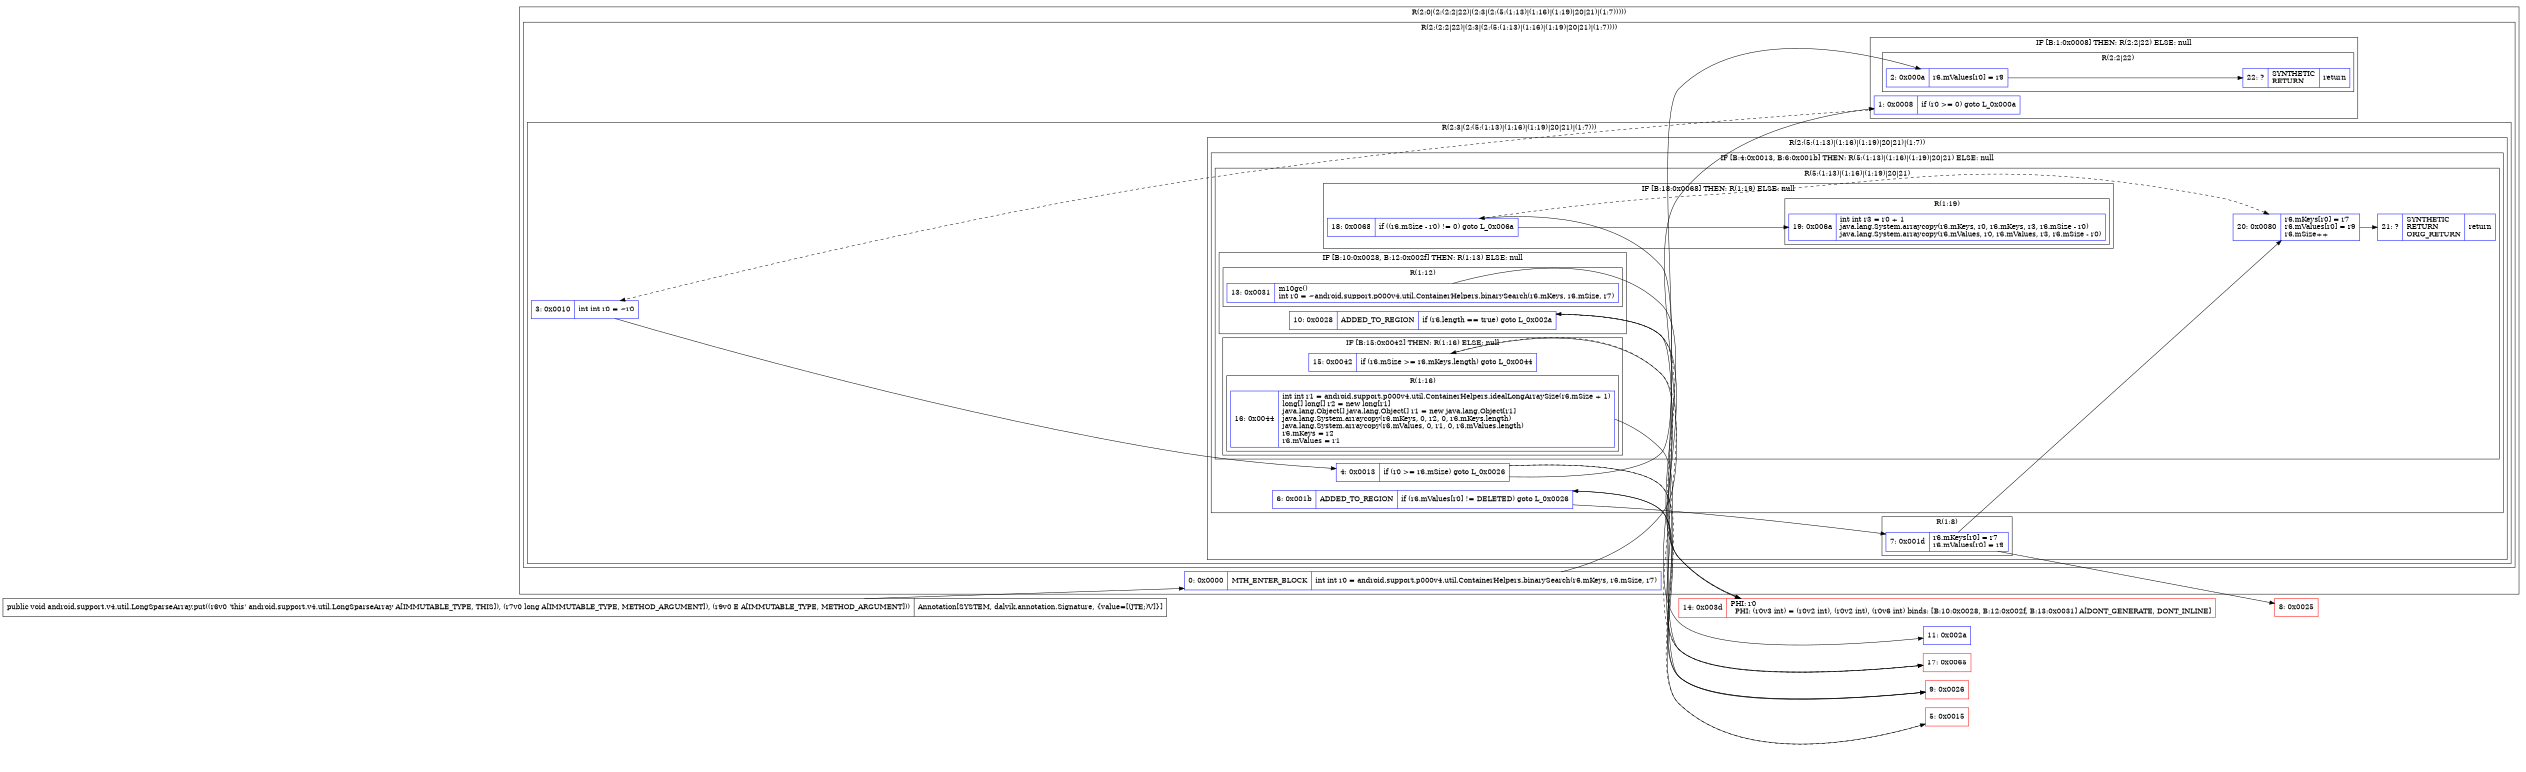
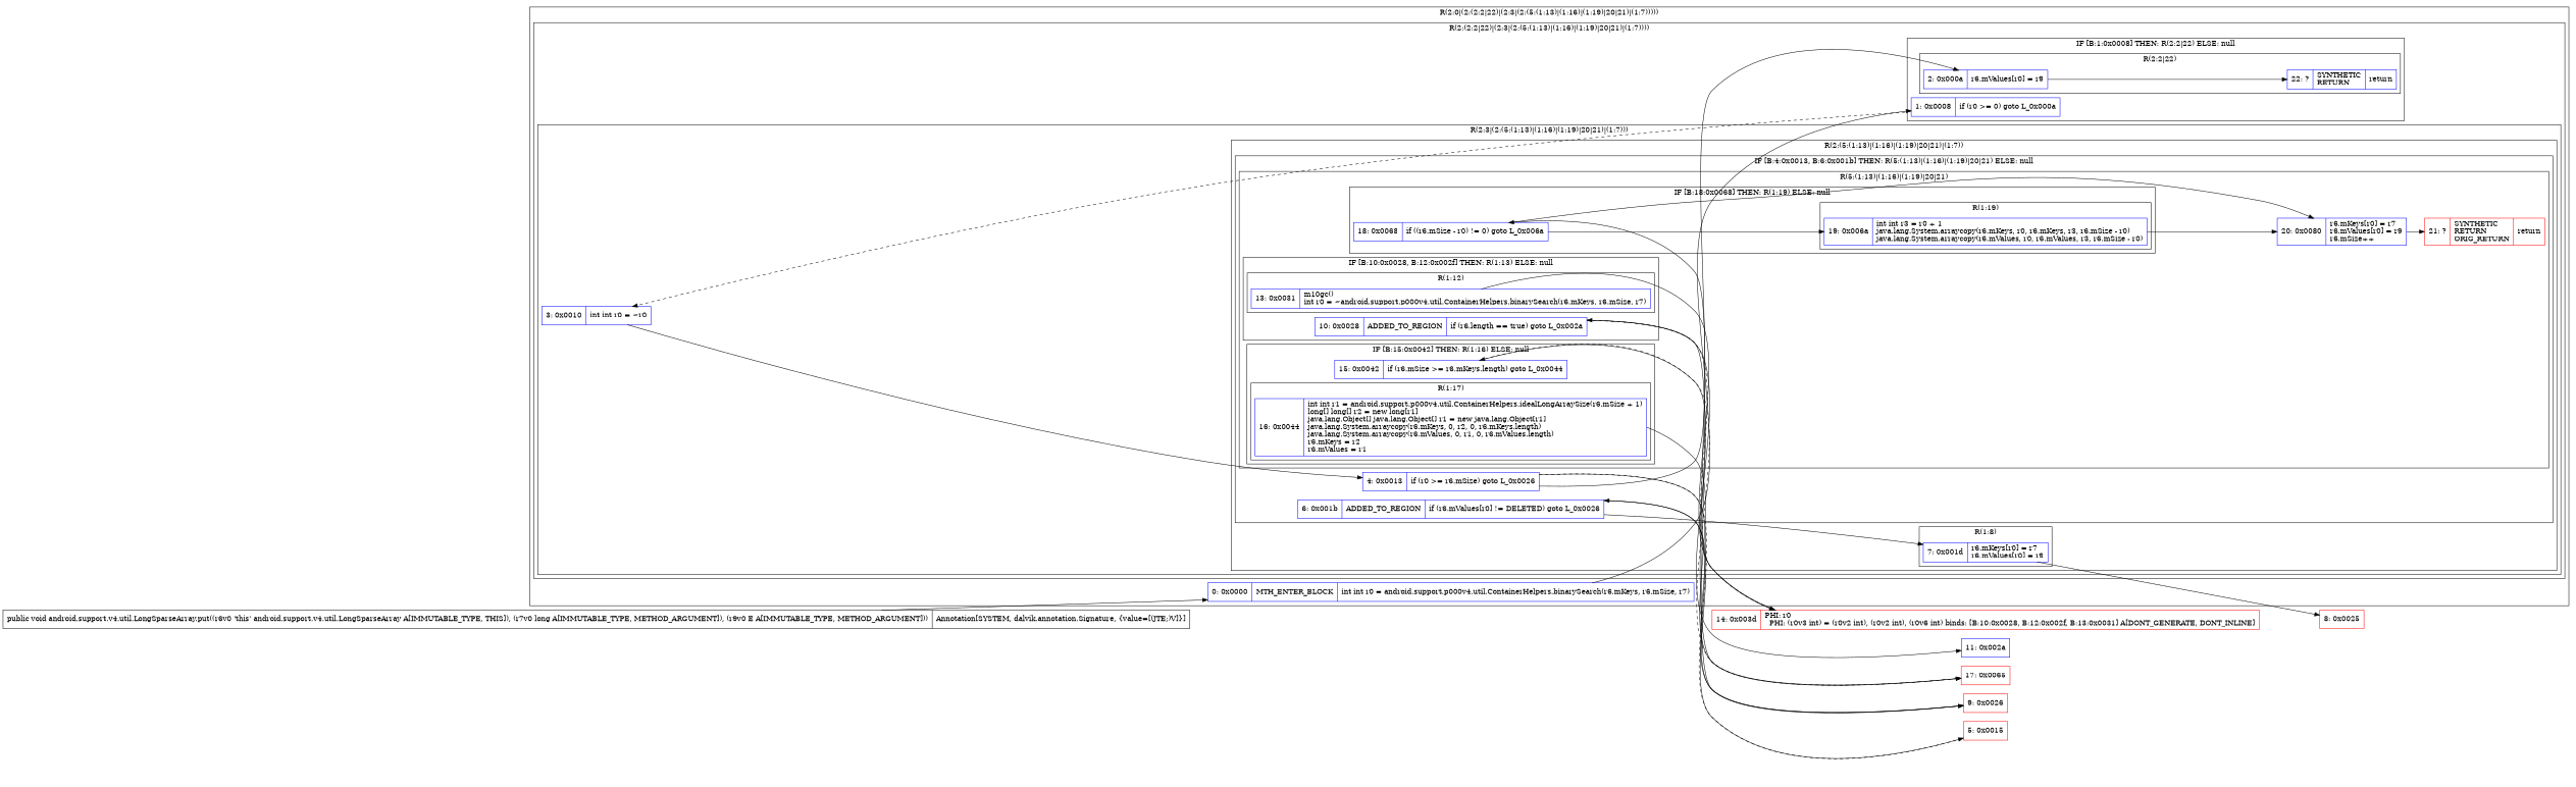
  digraph {
    rankdir=LR
    node [color=blue shape=record]
    n1 [label="{2\:\ 0x000a|r6.mValues[r0] = r9\l}"]
    n2 [label="{22\:\ ?|SYNTHETIC\lRETURN\l|return\l}"]
    n3 [label="{1\:\ 0x0008|if (r0 \>= 0) goto L_0x000a\l}"]
    n4 [label="{13\:\ 0x0031|m10gc()\lint r0 = ~android.support.p000v4.util.ContainerHelpers.binarySearch(r6.mKeys, r6.mSize, r7)\l}"]
    n5 [label="{10\:\ 0x0028|ADDED_TO_REGION\l|if (r6.length == true) goto L_0x002a\l}"]
    n6 [label="{16\:\ 0x0044|int int r1 = android.support.p000v4.util.ContainerHelpers.idealLongArraySize(r6.mSize + 1)\llong[] long[] r2 = new long[r1]\ljava.lang.Object[] java.lang.Object[] r1 = new java.lang.Object[r1]\ljava.lang.System.arraycopy(r6.mKeys, 0, r2, 0, r6.mKeys.length)\ljava.lang.System.arraycopy(r6.mValues, 0, r1, 0, r6.mValues.length)\lr6.mKeys = r2\lr6.mValues = r1\l}"]
    n7 [label="{15\:\ 0x0042|if (r6.mSize \>= r6.mKeys.length) goto L_0x0044\l}"]
    n8 [label="{19\:\ 0x006a|int int r3 = r0 + 1\ljava.lang.System.arraycopy(r6.mKeys, r0, r6.mKeys, r3, r6.mSize \- r0)\ljava.lang.System.arraycopy(r6.mValues, r0, r6.mValues, r3, r6.mSize \- r0)\l}"]
    n9 [label="{18\:\ 0x0068|if ((r6.mSize \- r0) != 0) goto L_0x006a\l}"]
    n10 [label="{20\:\ 0x0080|r6.mKeys[r0] = r7\lr6.mValues[r0] = r9\lr6.mSize++\l}"]
-   n11 [label="{21\:\ ?|SYNTHETIC\lRETURN\lORIG_RETURN\l|return\l}"]
+   n11 [color=red label="{21\:\ ?|SYNTHETIC\lRETURN\lORIG_RETURN\l|return\l}"]
    n12 [label="{4\:\ 0x0013|if (r0 \>= r6.mSize) goto L_0x0026\l}"]
    n13 [label="{6\:\ 0x001b|ADDED_TO_REGION\l|if (r6.mValues[r0] != DELETED) goto L_0x0026\l}"]
    n14 [label="{7\:\ 0x001d|r6.mKeys[r0] = r7\lr6.mValues[r0] = r9\l}"]
    n15 [label="{3\:\ 0x0010|int int r0 = ~r0\l}"]
    n16 [label="{0\:\ 0x0000|MTH_ENTER_BLOCK\l|int int r0 = android.support.p000v4.util.ContainerHelpers.binarySearch(r6.mKeys, r6.mSize, r7)\l}"]
    n17 [color=red label="{14\:\ 0x003d|PHI: r0 \l  PHI: (r0v3 int) = (r0v2 int), (r0v2 int), (r0v6 int) binds: [B:10:0x0028, B:12:0x002f, B:13:0x0031] A[DONT_GENERATE, DONT_INLINE]\l}"]
    n18 [label="{11\:\ 0x002a}"]
    n19 [color=red label="{17\:\ 0x0065}"]
    n20 [color=red label="{5\:\ 0x0015}"]
    n21 [color=red label="{9\:\ 0x0026}"]
    n22 [color=red label="{8\:\ 0x0025}"]
    n23 [label="{public void android.support.v4.util.LongSparseArray.put((r6v0 'this' android.support.v4.util.LongSparseArray A[IMMUTABLE_TYPE, THIS]), (r7v0 long A[IMMUTABLE_TYPE, METHOD_ARGUMENT]), (r9v0 E A[IMMUTABLE_TYPE, METHOD_ARGUMENT]))  | Annotation[SYSTEM, dalvik.annotation.Signature, \{value=[(JTE;)V]\}]\l}" color=""]
    subgraph cluster_1 {
      label="R(2:0|(2:(2:2|22)|(2:3|(2:(5:(1:13)|(1:16)|(1:19)|20|21)|(1:7)))))"
      n16
      subgraph cluster_2 {
        label="R(2:(2:2|22)|(2:3|(2:(5:(1:13)|(1:16)|(1:19)|20|21)|(1:7))))"
        subgraph cluster_3 {
          label="IF [B:1:0x0008] THEN: R(2:2|22) ELSE: null"
          n3
          subgraph cluster_4 {
            label="R(2:2|22)"
            n1
            n2
          }
        }
        subgraph cluster_5 {
          label="R(2:3|(2:(5:(1:13)|(1:16)|(1:19)|20|21)|(1:7)))"
          n15
          subgraph cluster_6 {
            label="R(2:(5:(1:13)|(1:16)|(1:19)|20|21)|(1:7))"
            subgraph cluster_7 {
              label="IF [B:4:0x0013, B:6:0x001b] THEN: R(5:(1:13)|(1:16)|(1:19)|20|21) ELSE: null"
              n12
              n13
              subgraph cluster_8 {
                label="R(5:(1:13)|(1:16)|(1:19)|20|21)"
                n10
                n11
                subgraph cluster_9 {
                  label="IF [B:10:0x0028, B:12:0x002f] THEN: R(1:13) ELSE: null"
                  n5
                  subgraph cluster_10 {
                    label="R(1:12)"
                    n4
                  }
                }
                subgraph cluster_11 {
                  label="IF [B:15:0x0042] THEN: R(1:16) ELSE: null"
                  n7
                  subgraph cluster_12 {
-                   label="R(1:16)"
+                   label="R(1:17)"
                    n6
                  }
                }
                subgraph cluster_13 {
                  label="IF [B:18:0x0068] THEN: R(1:19) ELSE: null"
                  n9
                  subgraph cluster_14 {
                    label="R(1:19)"
                    n8
                  }
                }
              }
            }
            subgraph cluster_15 {
              label="R(1:8)"
              n14
            }
          }
        }
      }
    }
    n1 -> n2
    n3 -> n15 [style=dashed]
    n4 -> n17
    n5 -> n17 [style=dashed]
    n5 -> n18
    n6 -> n19
    n7 -> n19 [style=dashed]
-   n14 -> n10
+   n8 -> n10
    n9 -> n8
-   n9 -> n10 [style=dashed]
+   n9 -> n10 [style=solid]
    n10 -> n11
    n12 -> n1
    n12 -> n20 [style=dashed]
    n12 -> n21
    n13 -> n14 [style=solid]
    n13 -> n21
    n14 -> n22
    n15 -> n12
    n16 -> n3
    n17 -> n7
    n19 -> n9
    n20 -> n13
    n21 -> n5
    n23 -> n16
  }
